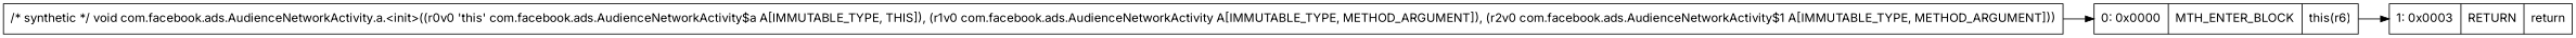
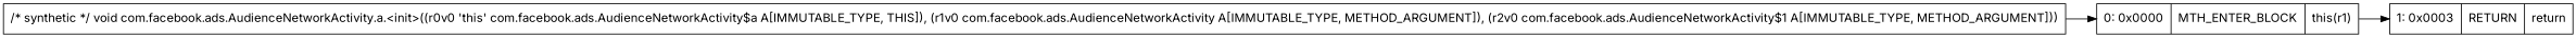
  digraph {
    rankdir=LR
    fontname=Inter
    node [shape=record fontname=Inter]
    edge [fontname=Inter]
-   n1 [label="{0\:\ 0x0000|MTH_ENTER_BLOCK\l|this(r6)\l}"]
+   n1 [label="{0\:\ 0x0000|MTH_ENTER_BLOCK\l|this(r1)\l}"]
    n2 [label="{1\:\ 0x0003|RETURN\l|return\l}"]
    n3 [label="{\/* synthetic *\/ void com.facebook.ads.AudienceNetworkActivity.a.\<init\>((r0v0 'this' com.facebook.ads.AudienceNetworkActivity$a A[IMMUTABLE_TYPE, THIS]), (r1v0 com.facebook.ads.AudienceNetworkActivity A[IMMUTABLE_TYPE, METHOD_ARGUMENT]), (r2v0 com.facebook.ads.AudienceNetworkActivity$1 A[IMMUTABLE_TYPE, METHOD_ARGUMENT])) }"]
    n1 -> n2
    n3 -> n1
  }
